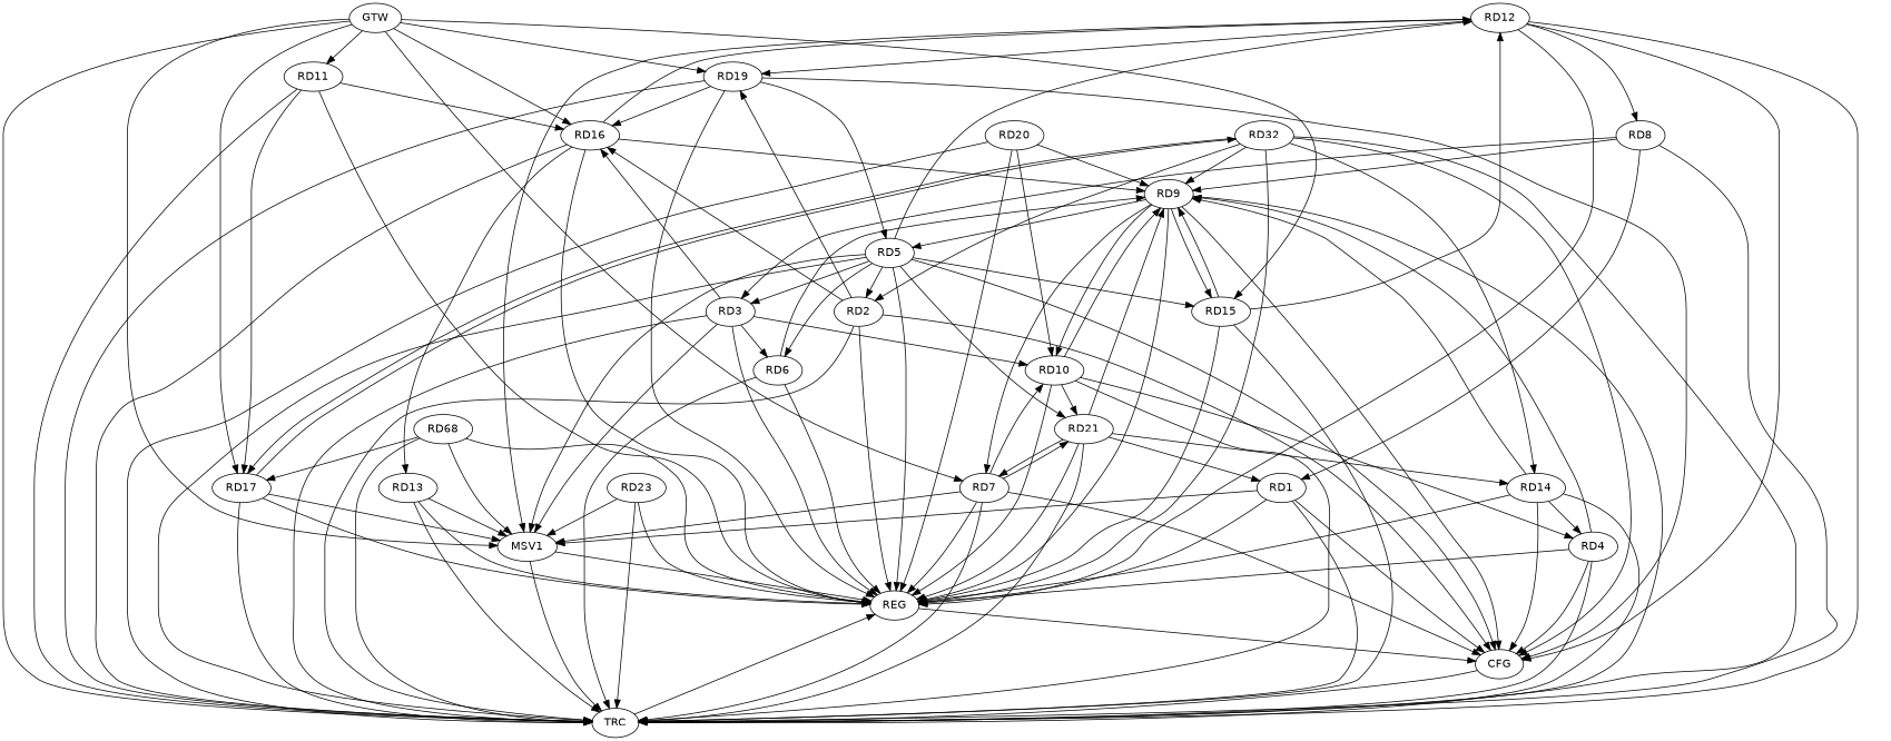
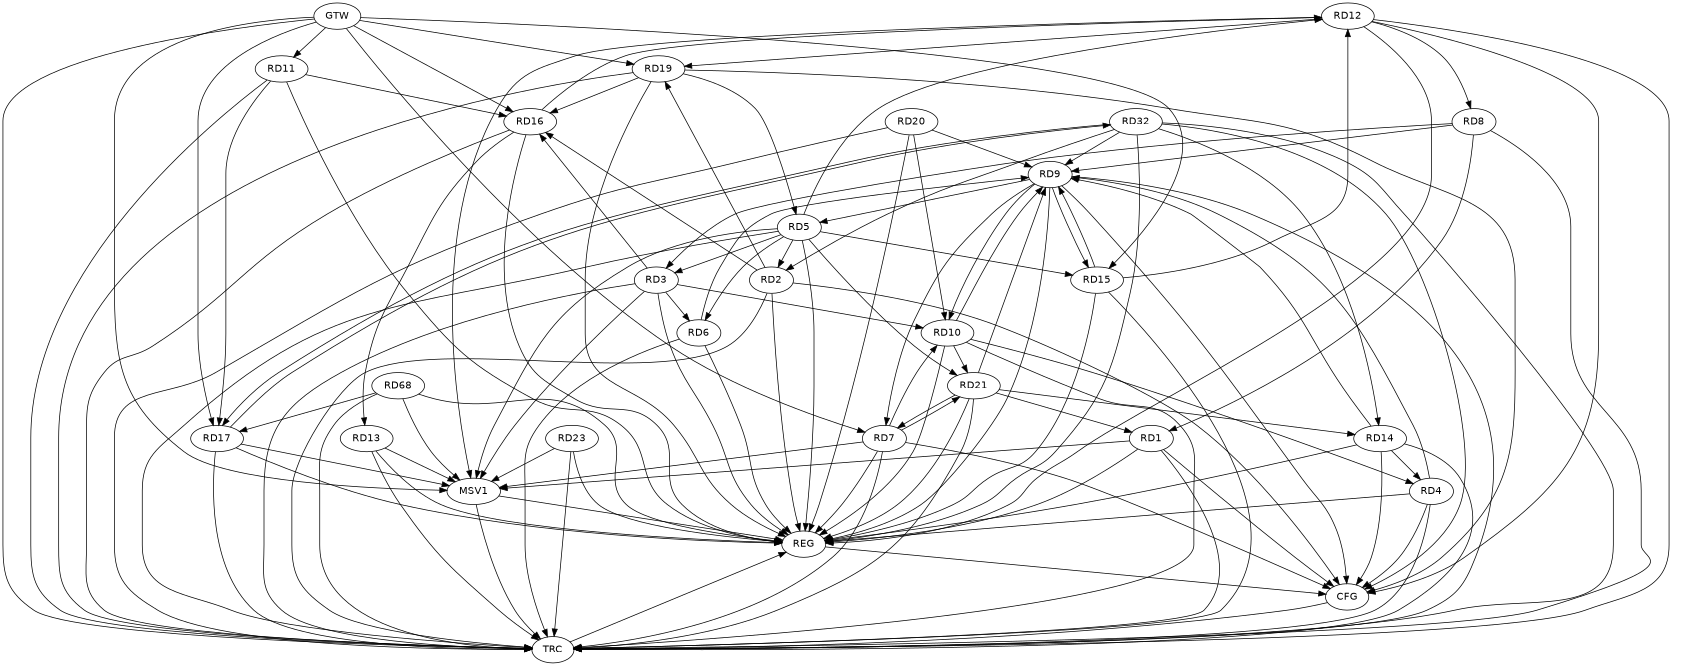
  strict digraph {
    fontname="DejaVu Sans"
    node [fontname="DejaVu Sans"]
    edge [fontname="DejaVu Sans"]
    n1 [label=RD1]
    n2 [label=REG]
    n3 [label=CFG]
    n4 [label=TRC]
    n5 [label=MSV1]
    n6 [label=RD2]
    n7 [label=RD16]
    n8 [label=RD19]
    n9 [label=RD9]
    n10 [label=RD12]
    n11 [label=RD13]
    n12 [label=RD5]
    n13 [label=RD3]
    n14 [label=RD6]
    n15 [label=RD10]
    n16 [label=RD4]
    n17 [label=RD21]
    n18 [label=RD15]
    n19 [label=RD7]
    n20 [label=RD8]
    n21 [label=RD14]
    n22 [label=RD11]
    n23 [label=RD17]
    n24 [label=RD32]
    n25 [label=RD68]
    n26 [label=RD20]
    n27 [label=RD23]
    n28 [label=GTW]
    n1 -> n2
    n1 -> n3
    n1 -> n4
    n1 -> n5
    n2 -> n3
    n3 -> n4
    n4 -> n2
    n5 -> n2
    n5 -> n4
    n6 -> n2
    n6 -> n3
    n6 -> n4
    n6 -> n7
    n6 -> n8
    n7 -> n2
    n7 -> n4
-   n7 -> n9
    n7 -> n10
    n7 -> n11
    n8 -> n2
    n8 -> n3
    n8 -> n4
    n8 -> n7
    n8 -> n12
    n9 -> n2
    n9 -> n3
    n9 -> n4
    n9 -> n12
    n9 -> n15
    n9 -> n18
    n9 -> n19
    n10 -> n2
    n10 -> n3
    n10 -> n4
    n10 -> n5
    n10 -> n8
    n10 -> n20
    n11 -> n2
    n11 -> n4
    n11 -> n5
    n12 -> n2
-   n12 -> n3
    n12 -> n4
    n12 -> n5
    n12 -> n6
    n12 -> n10
    n12 -> n13
    n12 -> n14
    n12 -> n17
    n12 -> n18
    n13 -> n2
    n13 -> n4
    n13 -> n5
    n13 -> n7
    n13 -> n14
    n13 -> n15
    n14 -> n2
    n14 -> n4
    n14 -> n9
    n15 -> n2
    n15 -> n4
    n15 -> n9
    n15 -> n16
    n15 -> n17
    n16 -> n2
    n16 -> n3
    n16 -> n4
    n16 -> n9
    n17 -> n1
    n17 -> n2
    n17 -> n4
    n17 -> n9
    n17 -> n19
    n17 -> n21
    n18 -> n2
    n18 -> n4
    n18 -> n9
    n18 -> n10
    n19 -> n2
    n19 -> n3
    n19 -> n4
    n19 -> n5
    n19 -> n15
    n19 -> n17
    n20 -> n1
    n20 -> n4
    n20 -> n9
    n20 -> n13
    n21 -> n2
    n21 -> n3
    n21 -> n4
    n21 -> n9
    n21 -> n16
    n22 -> n2
    n22 -> n4
    n22 -> n7
    n22 -> n23
    n23 -> n2
    n23 -> n4
    n23 -> n5
    n23 -> n24
    n24 -> n2
    n24 -> n3
    n24 -> n4
    n24 -> n6
    n24 -> n9
    n24 -> n21
    n24 -> n23
    n25 -> n2
    n25 -> n4
    n25 -> n5
    n25 -> n23
    n26 -> n2
    n26 -> n4
    n26 -> n9
    n26 -> n15
    n27 -> n2
    n27 -> n4
    n27 -> n5
    n28 -> n4
    n28 -> n5
    n28 -> n7
    n28 -> n8
    n28 -> n18
    n28 -> n19
    n28 -> n22
    n28 -> n23
  }
